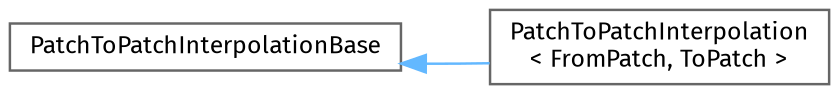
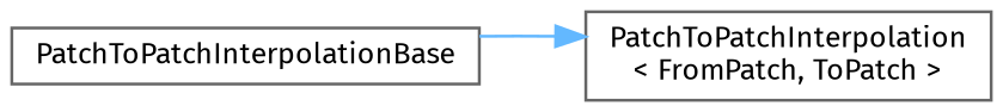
  digraph {
    rankdir=LR
    fontname="Fira Sans"
    node [color=grey40 fillcolor=white fontname="Fira Sans" fontsize=10 shape=box style=filled]
    n1 [height=0.2 label=PatchToPatchInterpolationBase width=0.4]
    n2 [height=0.2 label="PatchToPatchInterpolation\l\< FromPatch, ToPatch \>" width=0.4]
-   n1 -> n2 [color=steelblue1 dir=back fontname="Fira Sans" fontsize=10 labelfontname=Helvetica labelfontsize=10 style=solid]
+   n2 -> n1 [color=steelblue1 dir=back fontname="Fira Sans" fontsize=10 labelfontname=Helvetica labelfontsize=10 style=solid]
  }
